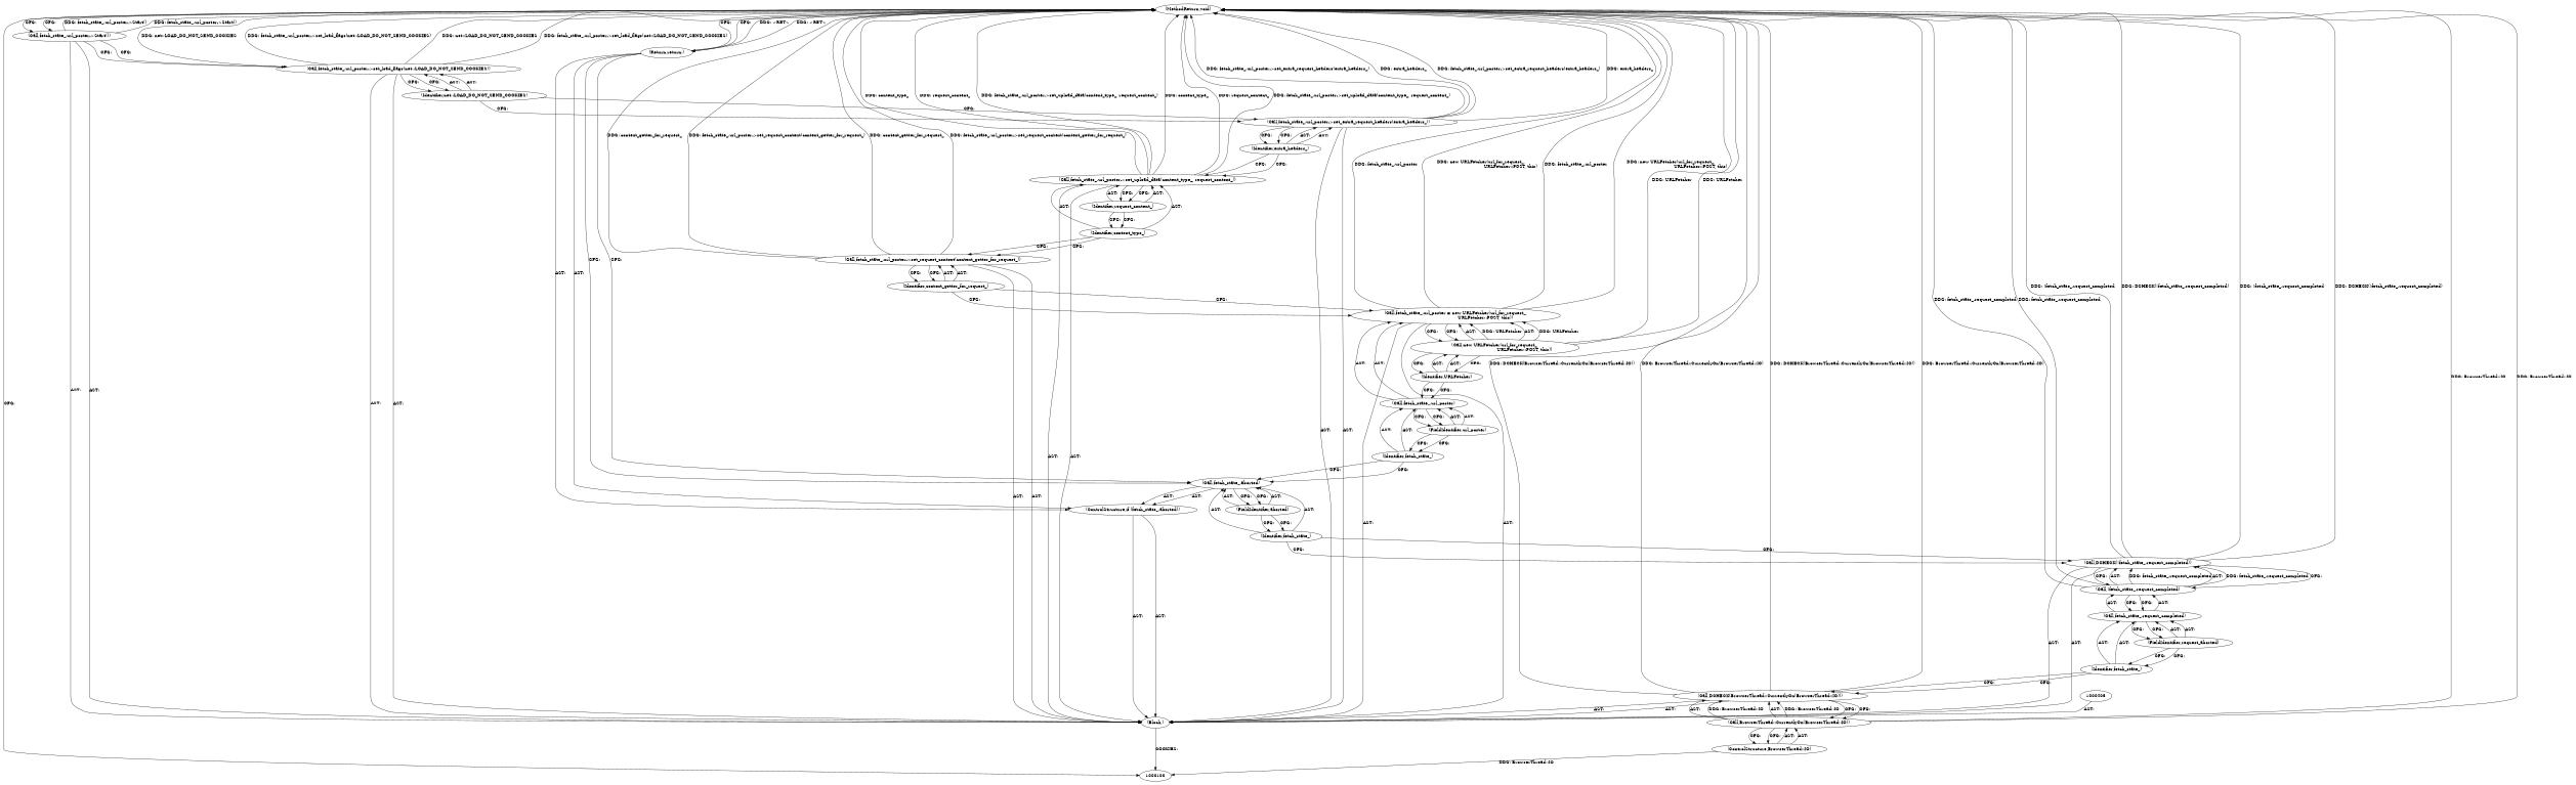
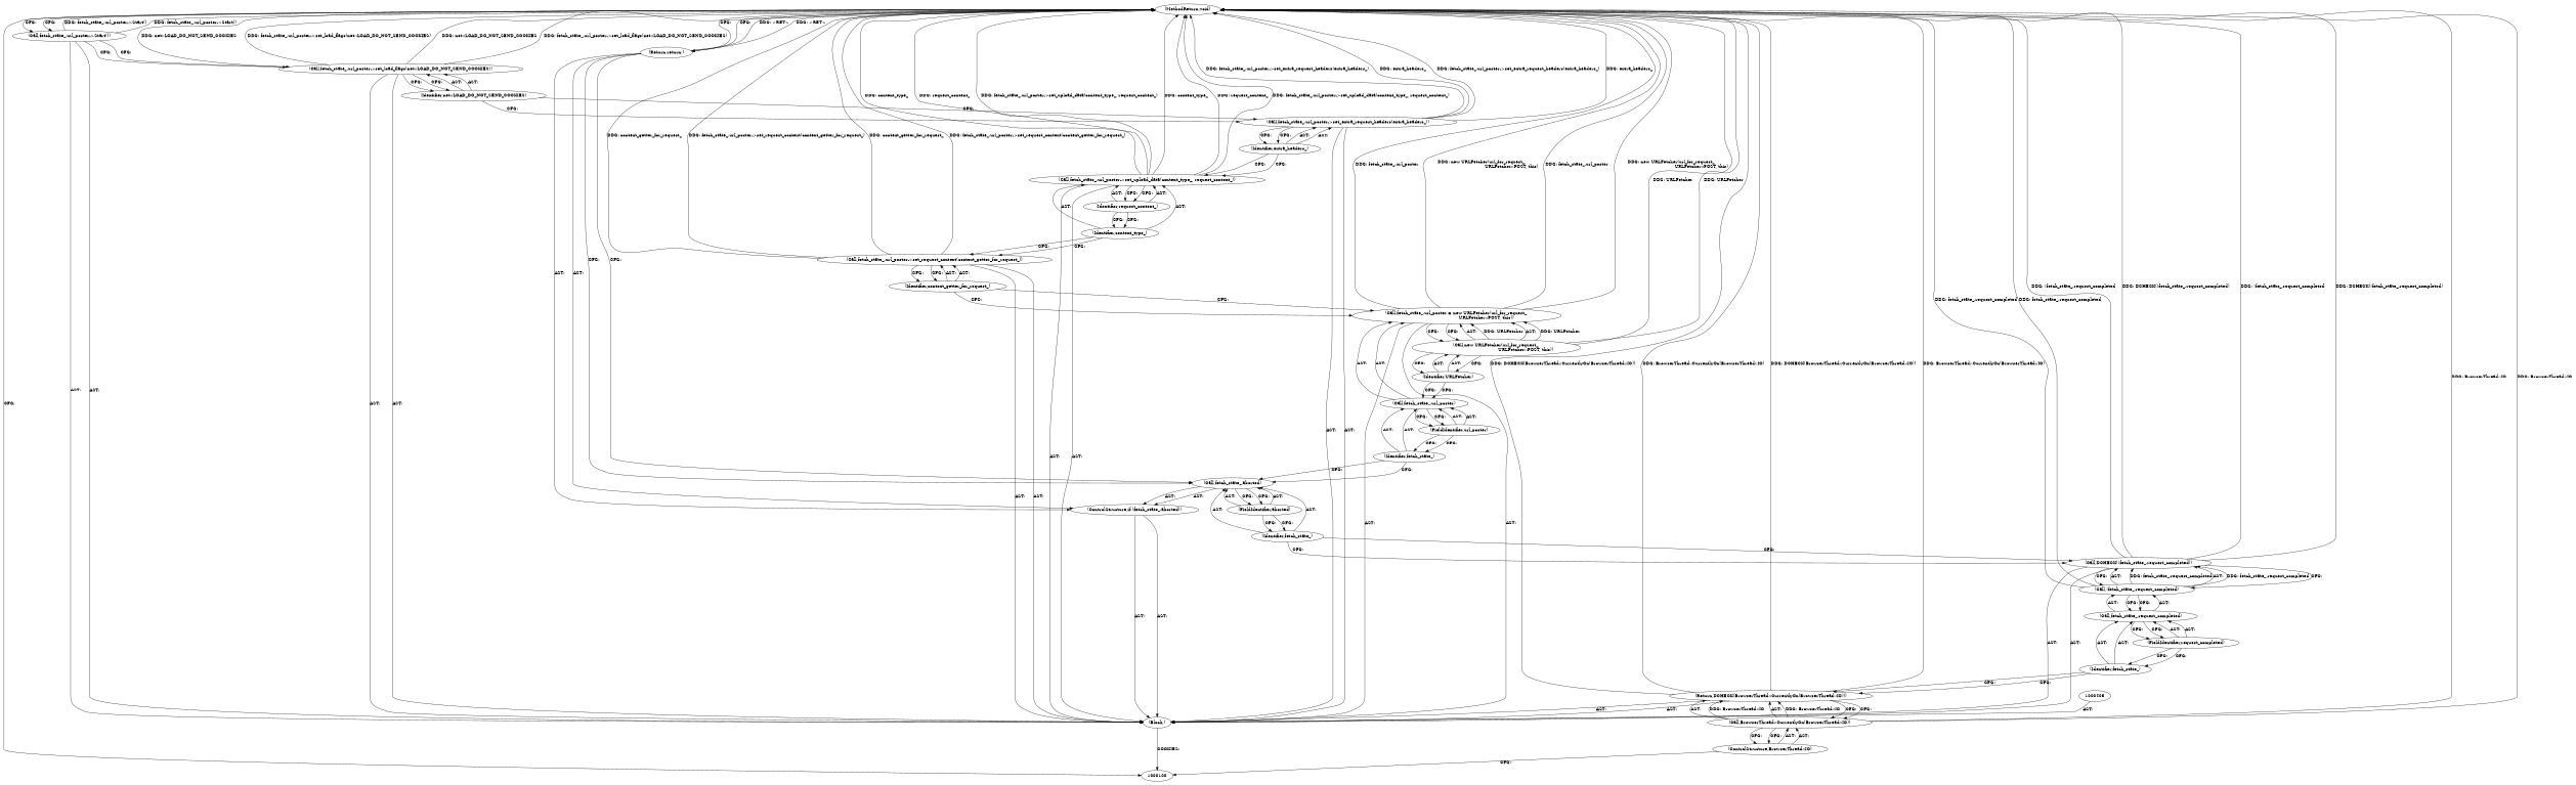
  digraph {
    n1 [label="(MethodReturn,void)"]
    n2 [label="(Call,fetch_state_.url_poster->Start())"]
    n3 [label="(Return,return;)"]
    1000100
    n5 [label="(Block,)"]
    n6 [label="(Call,fetch_state_.url_poster->set_load_flags(net::LOAD_DO_NOT_SEND_COOKIES))"]
    n7 [label="(Call,fetch_state_.aborted)"]
    n8 [label="(ControlStructure,if (fetch_state_.aborted))"]
    n9 [label="(Call,fetch_state_.url_poster->set_request_context(context_getter_for_request_))"]
    n10 [label="(Identifier,context_getter_for_request_)"]
    n11 [label="(Call,fetch_state_.url_poster = new URLFetcher(url_for_request_,\n                                           URLFetcher::POST, this))"]
    n12 [label="(Call,new URLFetcher(url_for_request_,\n                                           URLFetcher::POST, this))"]
    n13 [label="(Call,fetch_state_.url_poster->set_upload_data(content_type_, request_content_))"]
    n14 [label="(Identifier,request_content_)"]
    n15 [label="(Identifier,content_type_)"]
    n16 [label="(Call,fetch_state_.url_poster->set_extra_request_headers(extra_headers_))"]
    n17 [label="(Identifier,extra_headers_)"]
    n18 [label="(Identifier,net::LOAD_DO_NOT_SEND_COOKIES)"]
-   n19 [label="(Call,DCHECK(BrowserThread::CurrentlyOn(BrowserThread::IO)))"]
+   n19 [label="(Return,DCHECK(BrowserThread::CurrentlyOn(BrowserThread::IO)))"]
    n20 [label="(Call,BrowserThread::CurrentlyOn(BrowserThread::IO))"]
    n21 [label="(ControlStructure,BrowserThread::IO)"]
    n22 [label="(Call,fetch_state_.request_completed)"]
-   n23 [label="(FieldIdentifier,request_aborted)"]
+   n23 [label="(FieldIdentifier,request_completed)"]
    n24 [label="(Call,!fetch_state_.request_completed)"]
    n25 [label="(Identifier,fetch_state_)"]
    n26 [label="(Call,DCHECK(!fetch_state_.request_completed))"]
    n27 [label="(FieldIdentifier,aborted)"]
    n28 [label="(Identifier,fetch_state_)"]
    n29 [label="(FieldIdentifier,url_poster)"]
    n30 [label="(Call,fetch_state_.url_poster)"]
    n31 [label="(Identifier,fetch_state_)"]
    n32 [label="(Identifier,URLFetcher)"]
    n33 [label=1000405]
    n1 -> n2 [label="CFG: "]
    n1 -> n2 [label="CFG: "]
    n1 -> n3 [label="CFG: "]
    n1 -> n3 [label="CFG: "]
    n1 -> 1000100 [label="CFG: "]
    n2 -> n1 [label="DDG: fetch_state_.url_poster->Start()"]
    n2 -> n1 [label="DDG: fetch_state_.url_poster->Start()"]
    n2 -> n5 [label="AST: "]
    n2 -> n5 [label="AST: "]
    n2 -> n6 [label="CFG: "]
    n2 -> n6 [label="CFG: "]
    n3 -> n1 [label="DDG: <RET>"]
    n3 -> n1 [label="DDG: <RET>"]
    n3 -> n7 [label="CFG: "]
    n3 -> n7 [label="CFG: "]
    n3 -> n8 [label="AST: "]
    n3 -> n8 [label="AST: "]
    n5 -> 1000100 [label="COOKIES: "]
    n6 -> n1 [label="DDG: net::LOAD_DO_NOT_SEND_COOKIES"]
    n6 -> n1 [label="DDG: fetch_state_.url_poster->set_load_flags(net::LOAD_DO_NOT_SEND_COOKIES)"]
    n6 -> n1 [label="DDG: net::LOAD_DO_NOT_SEND_COOKIES"]
    n6 -> n1 [label="DDG: fetch_state_.url_poster->set_load_flags(net::LOAD_DO_NOT_SEND_COOKIES)"]
    n6 -> n5 [label="AST: "]
    n6 -> n5 [label="AST: "]
    n6 -> n18 [label="CFG: "]
    n6 -> n18 [label="CFG: "]
    n7 -> n8 [label="AST: "]
    n7 -> n8 [label="AST: "]
    n7 -> n27 [label="CFG: "]
    n7 -> n27 [label="CFG: "]
    n8 -> n5 [label="AST: "]
    n8 -> n5 [label="AST: "]
    n9 -> n1 [label="DDG: context_getter_for_request_"]
    n9 -> n1 [label="DDG: fetch_state_.url_poster->set_request_context(context_getter_for_request_)"]
    n9 -> n1 [label="DDG: context_getter_for_request_"]
    n9 -> n1 [label="DDG: fetch_state_.url_poster->set_request_context(context_getter_for_request_)"]
    n9 -> n5 [label="AST: "]
    n9 -> n5 [label="AST: "]
    n9 -> n10 [label="CFG: "]
    n9 -> n10 [label="CFG: "]
    n10 -> n9 [label="AST: "]
    n10 -> n9 [label="AST: "]
    n10 -> n11 [label="CFG: "]
    n10 -> n11 [label="CFG: "]
    n11 -> n1 [label="DDG: fetch_state_.url_poster"]
    n11 -> n1 [label="DDG: new URLFetcher(url_for_request_,\n                                           URLFetcher::POST, this)"]
    n11 -> n1 [label="DDG: fetch_state_.url_poster"]
    n11 -> n1 [label="DDG: new URLFetcher(url_for_request_,\n                                           URLFetcher::POST, this)"]
    n11 -> n5 [label="AST: "]
    n11 -> n5 [label="AST: "]
    n11 -> n12 [label="CFG: "]
    n11 -> n12 [label="CFG: "]
    n12 -> n1 [label="DDG: URLFetcher"]
    n12 -> n1 [label="DDG: URLFetcher"]
    n12 -> n11 [label="AST: "]
    n12 -> n11 [label="DDG: URLFetcher"]
    n12 -> n11 [label="AST: "]
    n12 -> n11 [label="DDG: URLFetcher"]
    n12 -> n32 [label="CFG: "]
    n12 -> n32 [label="CFG: "]
    n13 -> n1 [label="DDG: content_type_"]
    n13 -> n1 [label="DDG: request_content_"]
    n13 -> n1 [label="DDG: fetch_state_.url_poster->set_upload_data(content_type_, request_content_)"]
    n13 -> n1 [label="DDG: content_type_"]
    n13 -> n1 [label="DDG: request_content_"]
    n13 -> n1 [label="DDG: fetch_state_.url_poster->set_upload_data(content_type_, request_content_)"]
    n13 -> n5 [label="AST: "]
    n13 -> n5 [label="AST: "]
    n13 -> n14 [label="CFG: "]
    n13 -> n14 [label="CFG: "]
    n14 -> n13 [label="AST: "]
    n14 -> n13 [label="AST: "]
    n14 -> n15 [label="CFG: "]
    n14 -> n15 [label="CFG: "]
    n15 -> n9 [label="CFG: "]
    n15 -> n9 [label="CFG: "]
    n15 -> n13 [label="AST: "]
    n15 -> n13 [label="AST: "]
    n16 -> n1 [label="DDG: fetch_state_.url_poster->set_extra_request_headers(extra_headers_)"]
    n16 -> n1 [label="DDG: extra_headers_"]
    n16 -> n1 [label="DDG: fetch_state_.url_poster->set_extra_request_headers(extra_headers_)"]
    n16 -> n1 [label="DDG: extra_headers_"]
    n16 -> n5 [label="AST: "]
    n16 -> n5 [label="AST: "]
    n16 -> n17 [label="CFG: "]
    n16 -> n17 [label="CFG: "]
    n17 -> n13 [label="CFG: "]
    n17 -> n13 [label="CFG: "]
    n17 -> n16 [label="AST: "]
    n17 -> n16 [label="AST: "]
    n18 -> n6 [label="AST: "]
    n18 -> n6 [label="AST: "]
    n18 -> n16 [label="CFG: "]
    n18 -> n16 [label="CFG: "]
    n19 -> n1 [label="DDG: DCHECK(BrowserThread::CurrentlyOn(BrowserThread::IO))"]
    n19 -> n1 [label="DDG: BrowserThread::CurrentlyOn(BrowserThread::IO)"]
    n19 -> n1 [label="DDG: DCHECK(BrowserThread::CurrentlyOn(BrowserThread::IO))"]
    n19 -> n1 [label="DDG: BrowserThread::CurrentlyOn(BrowserThread::IO)"]
    n19 -> n5 [label="AST: "]
    n19 -> n5 [label="AST: "]
    n19 -> n20 [label="CFG: "]
    n19 -> n20 [label="CFG: "]
    n20 -> n1 [label="DDG: BrowserThread::IO"]
    n20 -> n1 [label="DDG: BrowserThread::IO"]
    n20 -> n19 [label="AST: "]
    n20 -> n19 [label="DDG: BrowserThread::IO"]
    n20 -> n19 [label="AST: "]
    n20 -> n19 [label="DDG: BrowserThread::IO"]
    n20 -> n21 [label="CFG: "]
    n20 -> n21 [label="CFG: "]
-   n21 -> 1000100 [label="DDG: BrowserThread::IO"]
+   n21 -> 1000100 [label="CFG: "]
    n21 -> n20 [label="AST: "]
    n21 -> n20 [label="AST: "]
    n22 -> n23 [label="CFG: "]
    n22 -> n23 [label="CFG: "]
    n22 -> n24 [label="AST: "]
    n22 -> n24 [label="AST: "]
    n23 -> n22 [label="AST: "]
    n23 -> n22 [label="AST: "]
    n23 -> n25 [label="CFG: "]
    n23 -> n25 [label="CFG: "]
    n24 -> n1 [label="DDG: fetch_state_.request_completed"]
    n24 -> n1 [label="DDG: fetch_state_.request_completed"]
    n24 -> n22 [label="CFG: "]
    n24 -> n22 [label="CFG: "]
    n24 -> n26 [label="AST: "]
    n24 -> n26 [label="DDG: fetch_state_.request_completed"]
    n24 -> n26 [label="AST: "]
    n24 -> n26 [label="DDG: fetch_state_.request_completed"]
    n25 -> n19 [label="CFG: "]
    n25 -> n19 [label="CFG: "]
    n25 -> n22 [label="AST: "]
    n25 -> n22 [label="AST: "]
    n26 -> n1 [label="DDG: !fetch_state_.request_completed"]
    n26 -> n1 [label="DDG: DCHECK(!fetch_state_.request_completed)"]
    n26 -> n1 [label="DDG: !fetch_state_.request_completed"]
    n26 -> n1 [label="DDG: DCHECK(!fetch_state_.request_completed)"]
    n26 -> n5 [label="AST: "]
    n26 -> n5 [label="AST: "]
    n26 -> n24 [label="CFG: "]
    n26 -> n24 [label="CFG: "]
    n27 -> n7 [label="AST: "]
    n27 -> n7 [label="AST: "]
    n27 -> n28 [label="CFG: "]
    n27 -> n28 [label="CFG: "]
    n28 -> n7 [label="AST: "]
    n28 -> n7 [label="AST: "]
    n28 -> n26 [label="CFG: "]
    n28 -> n26 [label="CFG: "]
    n29 -> n30 [label="AST: "]
    n29 -> n30 [label="AST: "]
    n29 -> n31 [label="CFG: "]
    n29 -> n31 [label="CFG: "]
    n30 -> n11 [label="AST: "]
    n30 -> n11 [label="AST: "]
    n30 -> n29 [label="CFG: "]
    n30 -> n29 [label="CFG: "]
    n31 -> n7 [label="CFG: "]
    n31 -> n7 [label="CFG: "]
    n31 -> n30 [label="AST: "]
    n31 -> n30 [label="AST: "]
    n32 -> n12 [label="AST: "]
    n32 -> n12 [label="AST: "]
    n32 -> n30 [label="CFG: "]
    n32 -> n30 [label="CFG: "]
    n33 -> n5 [label="AST: "]
  }
